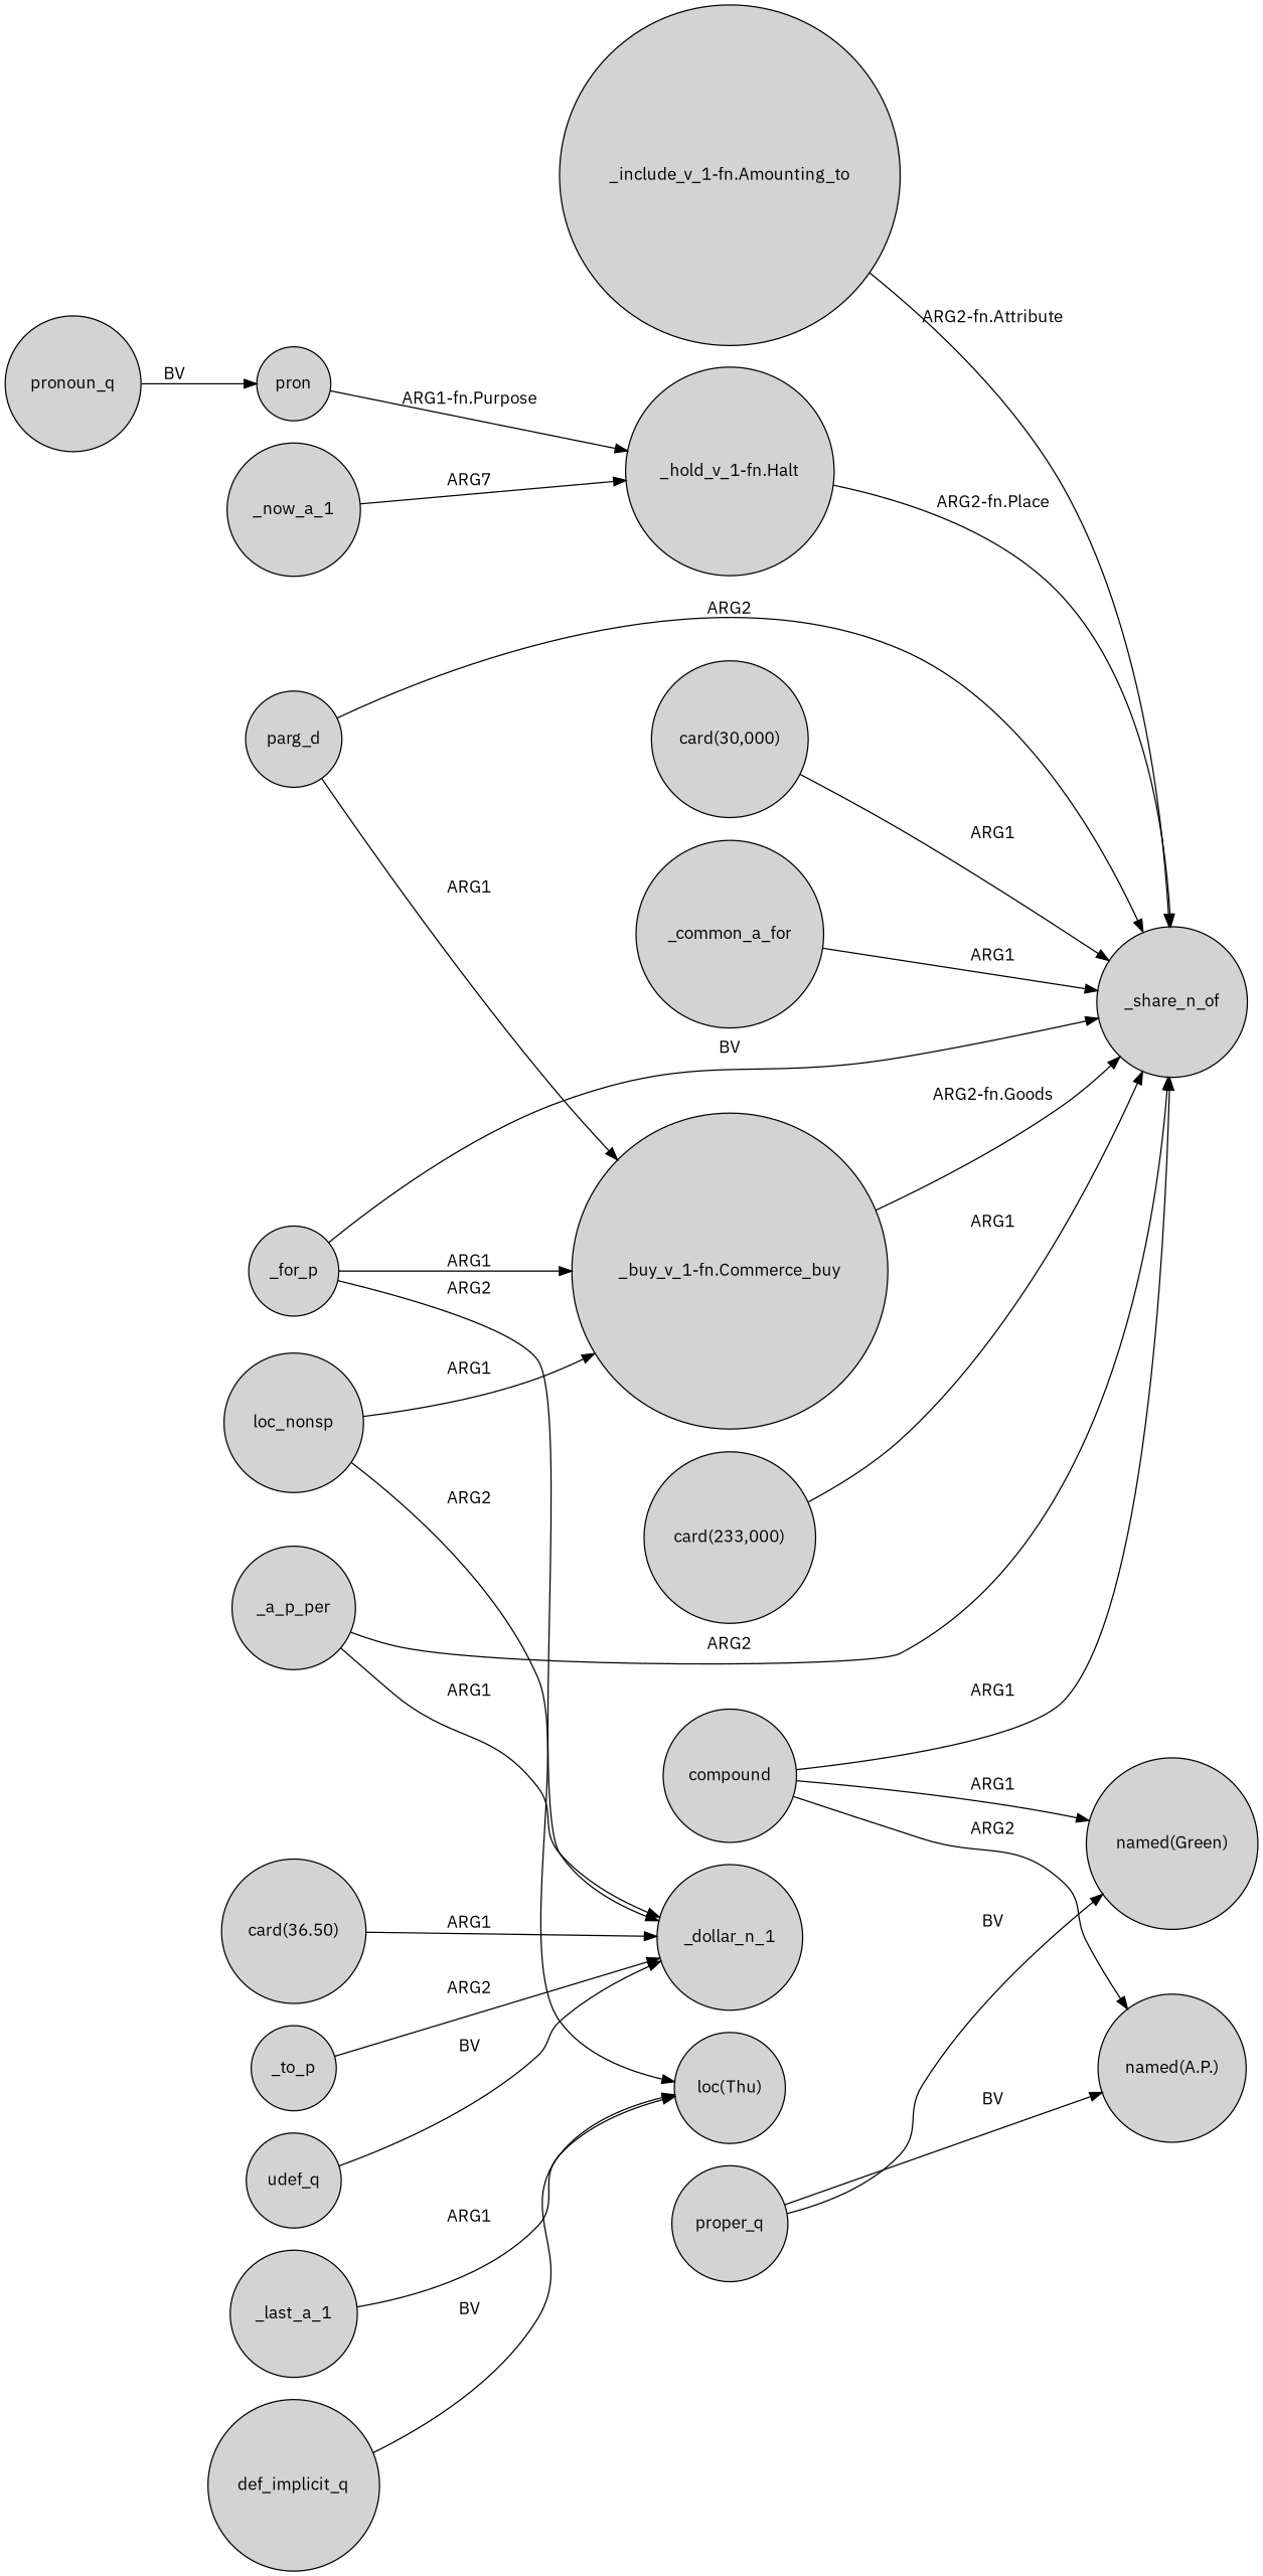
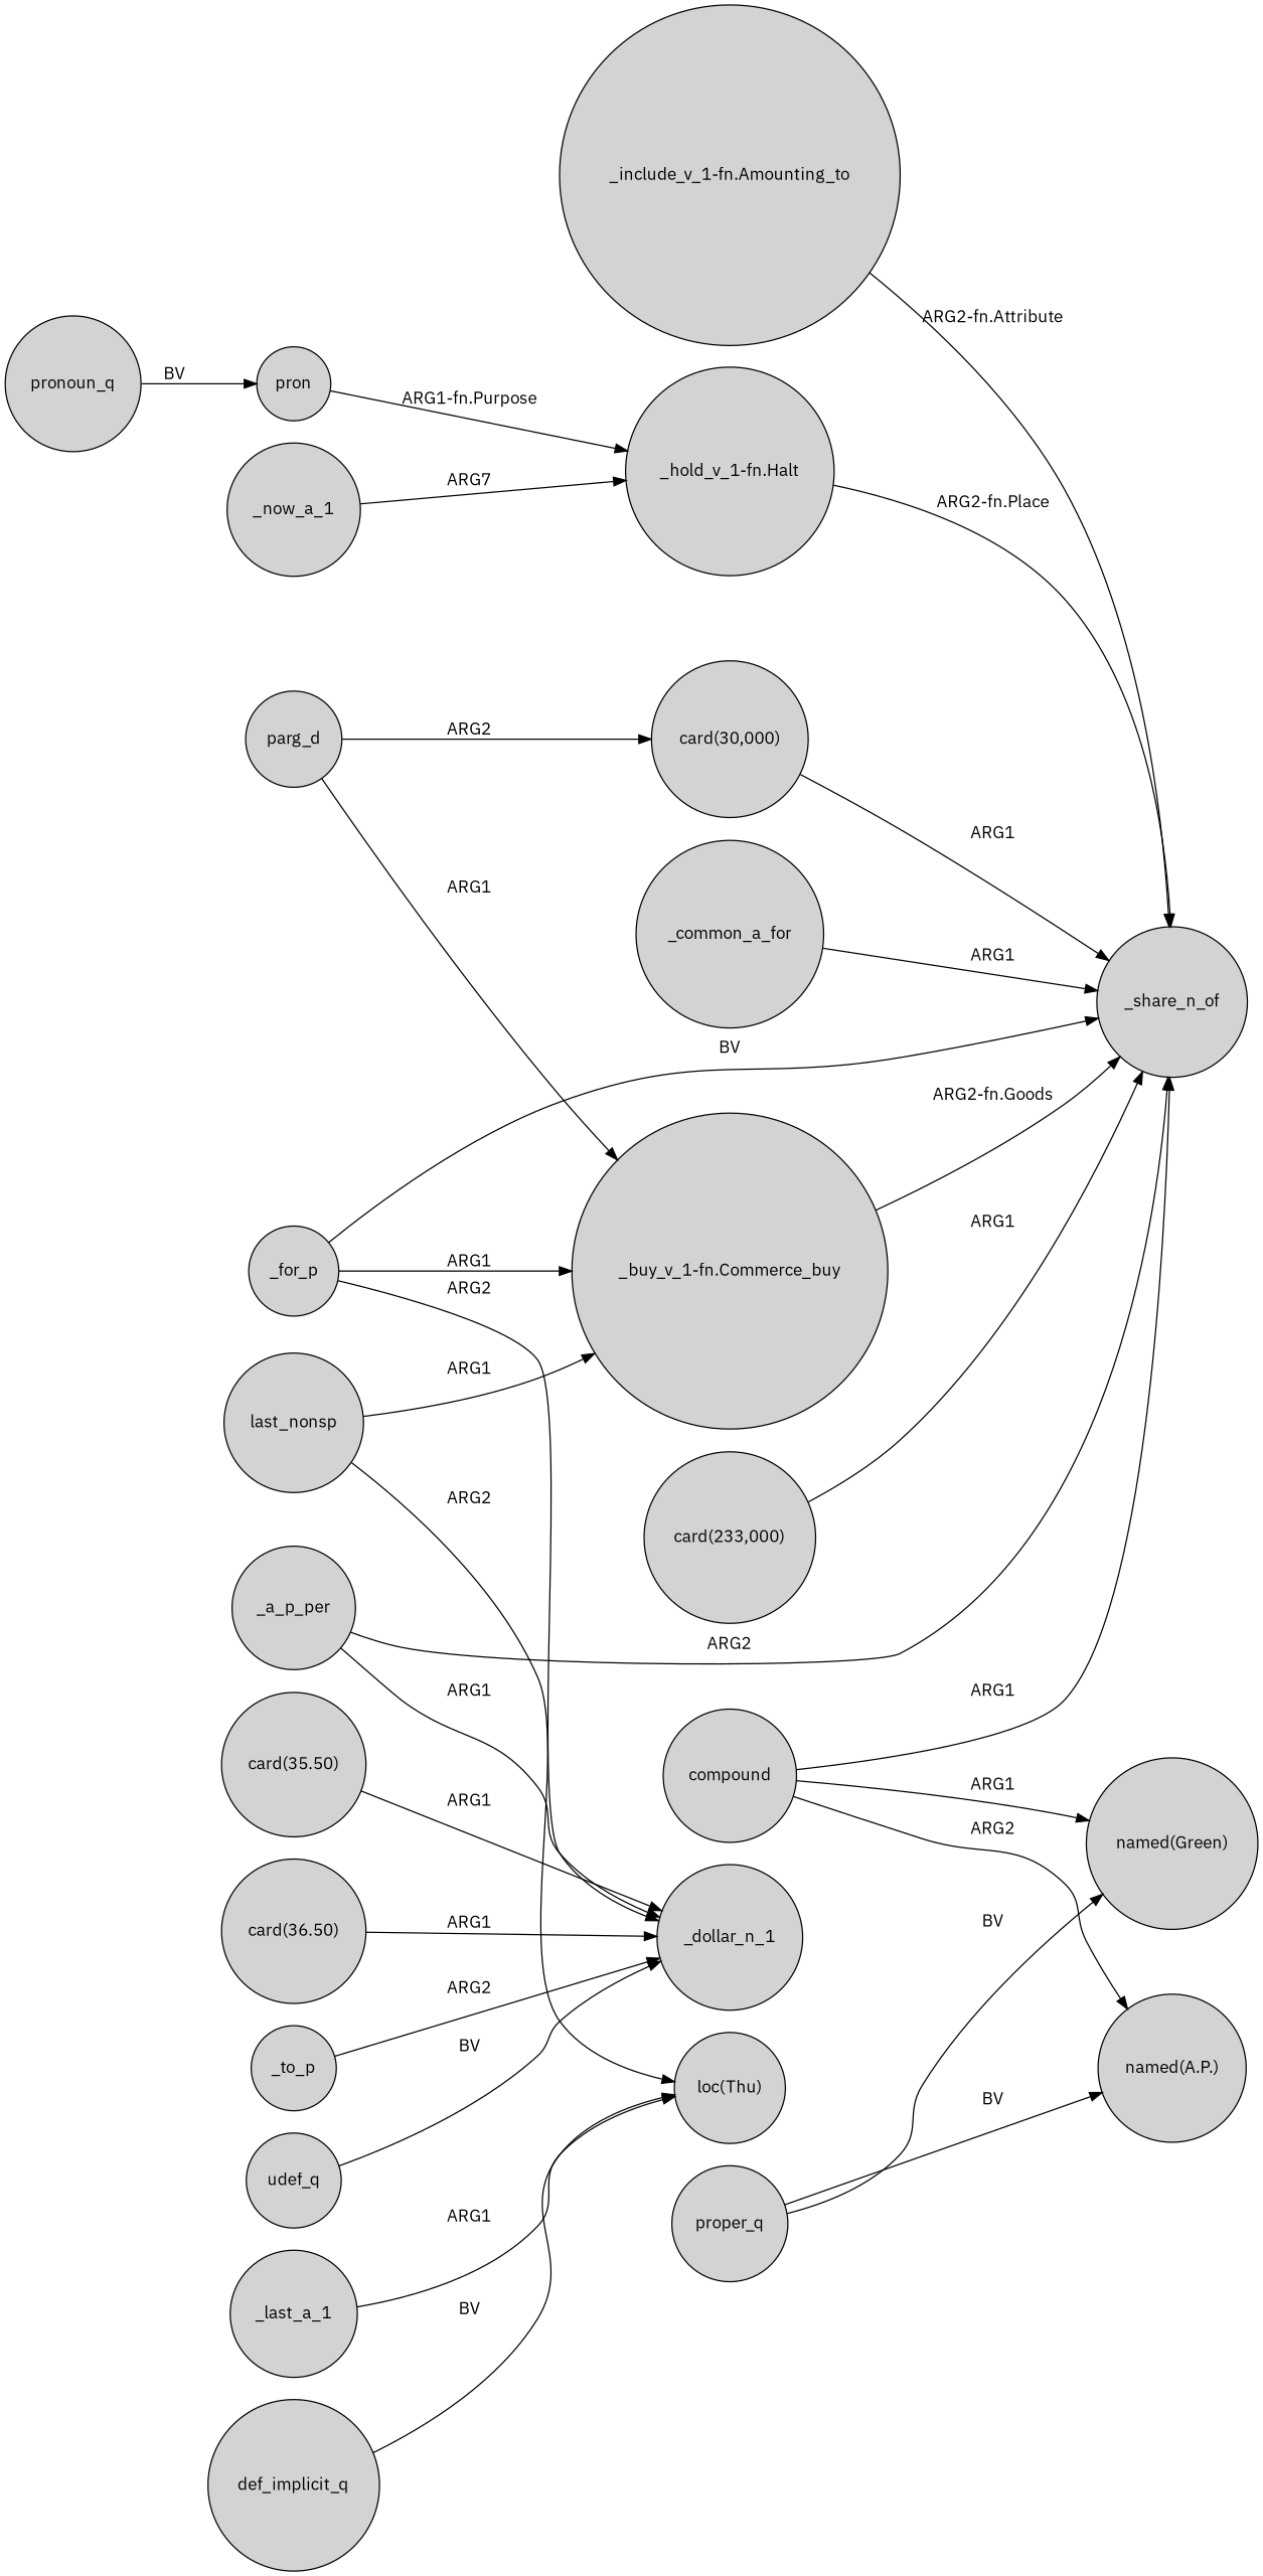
  digraph {
    fontname="IBM Plex Sans"
    rankdir=LR
    node [fontname="IBM Plex Sans" shape=circle style=filled]
    edge [fontname="IBM Plex Sans"]
    "_include_v_1-fn.Amounting_to"
    _share_n_of
    "_hold_v_1-fn.Halt"
    pron
    parg_d
    "_buy_v_1-fn.Commerce_buy"
+   "card(35.50)"
    _dollar_n_1
    compound
    "named(A.P.)"
    "named(Green)"
    "card(36.50)"
    _common_a_for
    proper_q
    _to_p
    pronoun_q
    _for_p
    _now_a_1
    _a_p_per
    n20 [label="loc(Thu)"]
    _last_a_1
    "card(233,000)"
    def_implicit_q
    udef_q
-   loc_nonsp
+   loc_nonsp [label=last_nonsp]
    "card(30,000)"
    "_include_v_1-fn.Amounting_to" -> _share_n_of [label="ARG2-fn.Attribute"]
    "_hold_v_1-fn.Halt" -> _share_n_of [label="ARG2-fn.Place"]
    pron -> "_hold_v_1-fn.Halt" [label="ARG1-fn.Purpose"]
-   parg_d -> _share_n_of [label=ARG2]
+   parg_d -> "card(30,000)" [label=ARG2]
    parg_d -> "_buy_v_1-fn.Commerce_buy" [label=ARG1]
    "_buy_v_1-fn.Commerce_buy" -> _share_n_of [label="ARG2-fn.Goods"]
+   "card(35.50)" -> _dollar_n_1 [label=ARG1]
    compound -> _share_n_of [label=ARG1]
    compound -> "named(A.P.)" [label=ARG2]
    compound -> "named(Green)" [label=ARG1]
    "card(36.50)" -> _dollar_n_1 [label=ARG1]
    _common_a_for -> _share_n_of [label=ARG1]
    proper_q -> "named(A.P.)" [label=BV]
    proper_q -> "named(Green)" [label=BV]
    _to_p -> _dollar_n_1 [label=ARG2]
    pronoun_q -> pron [label=BV]
    _for_p -> _share_n_of [label=BV]
    _for_p -> "_buy_v_1-fn.Commerce_buy" [label=ARG1]
    _for_p -> _dollar_n_1 [label=ARG2]
    _now_a_1 -> "_hold_v_1-fn.Halt" [label=ARG7]
    _a_p_per -> _share_n_of [label=ARG2]
    _a_p_per -> _dollar_n_1 [label=ARG1]
    _last_a_1 -> n20 [label=ARG1]
    "card(233,000)" -> _share_n_of [label=ARG1]
    def_implicit_q -> n20 [label=BV]
    udef_q -> _dollar_n_1 [label=BV]
    loc_nonsp -> "_buy_v_1-fn.Commerce_buy" [label=ARG1]
    loc_nonsp -> n20 [label=ARG2]
    "card(30,000)" -> _share_n_of [label=ARG1]
  }
